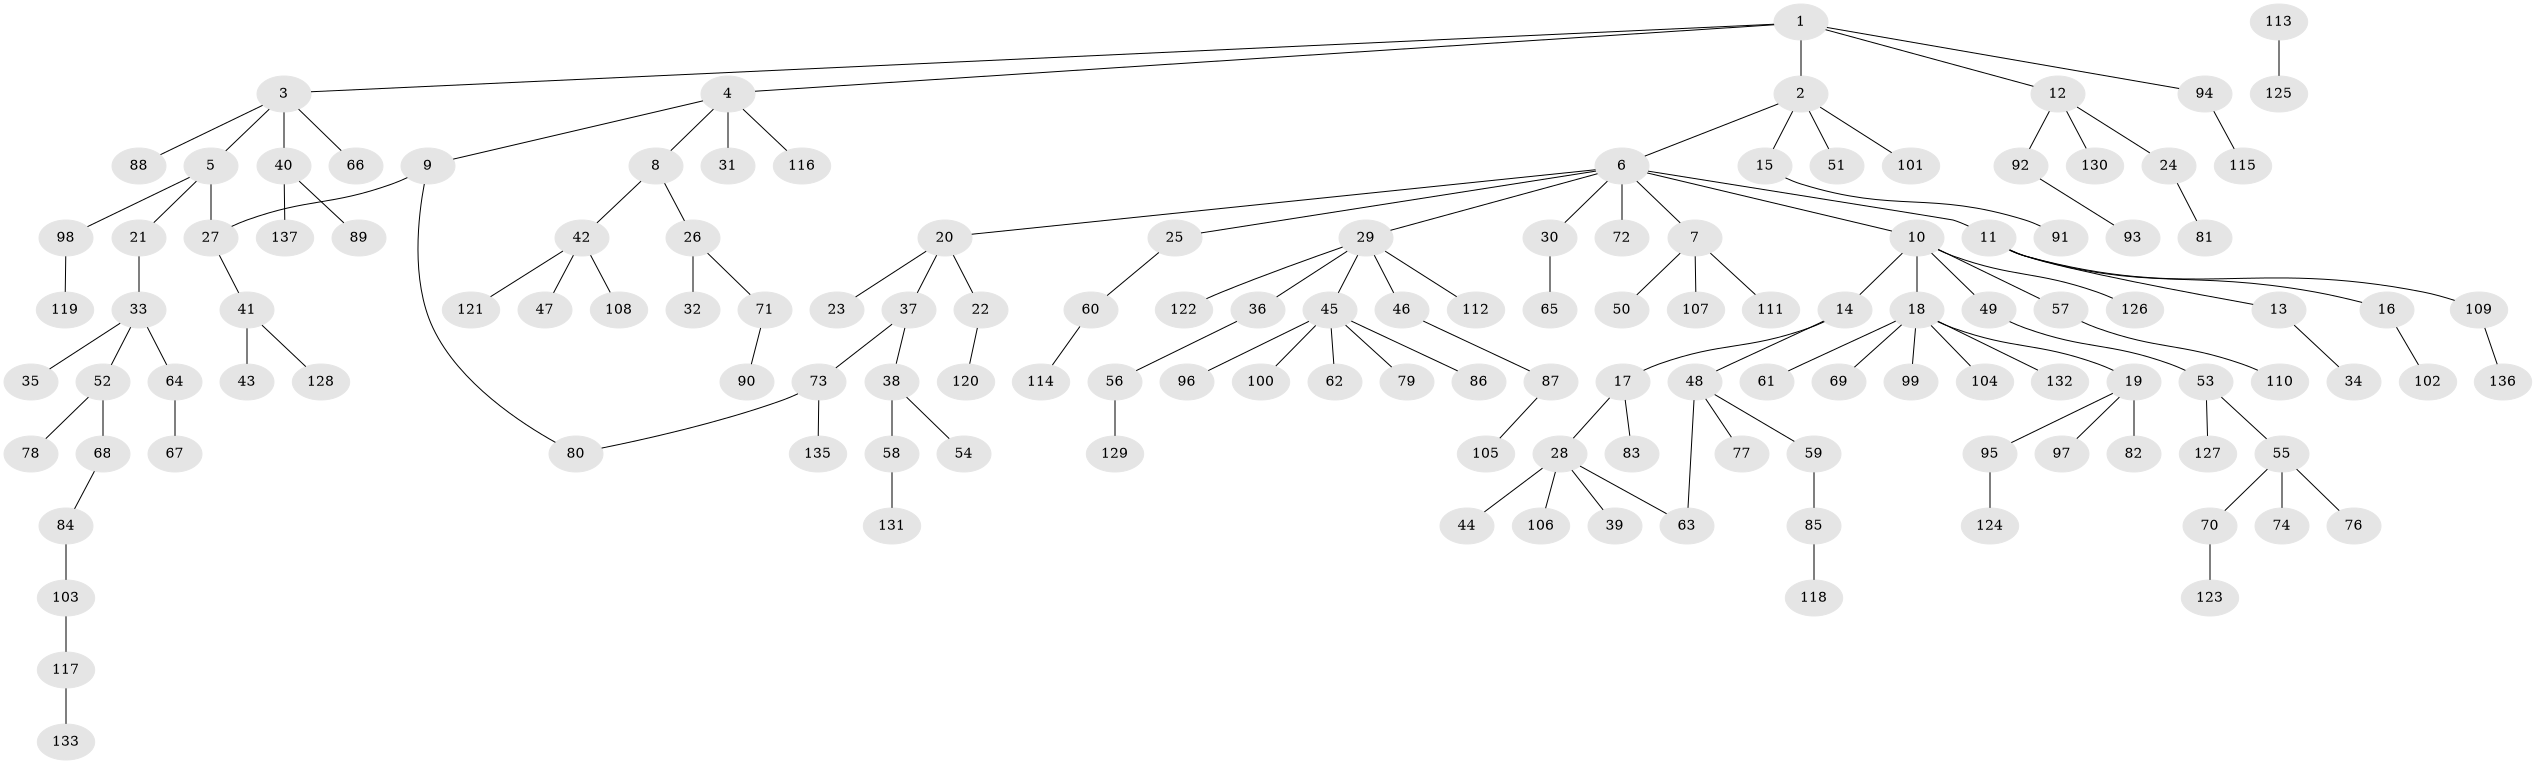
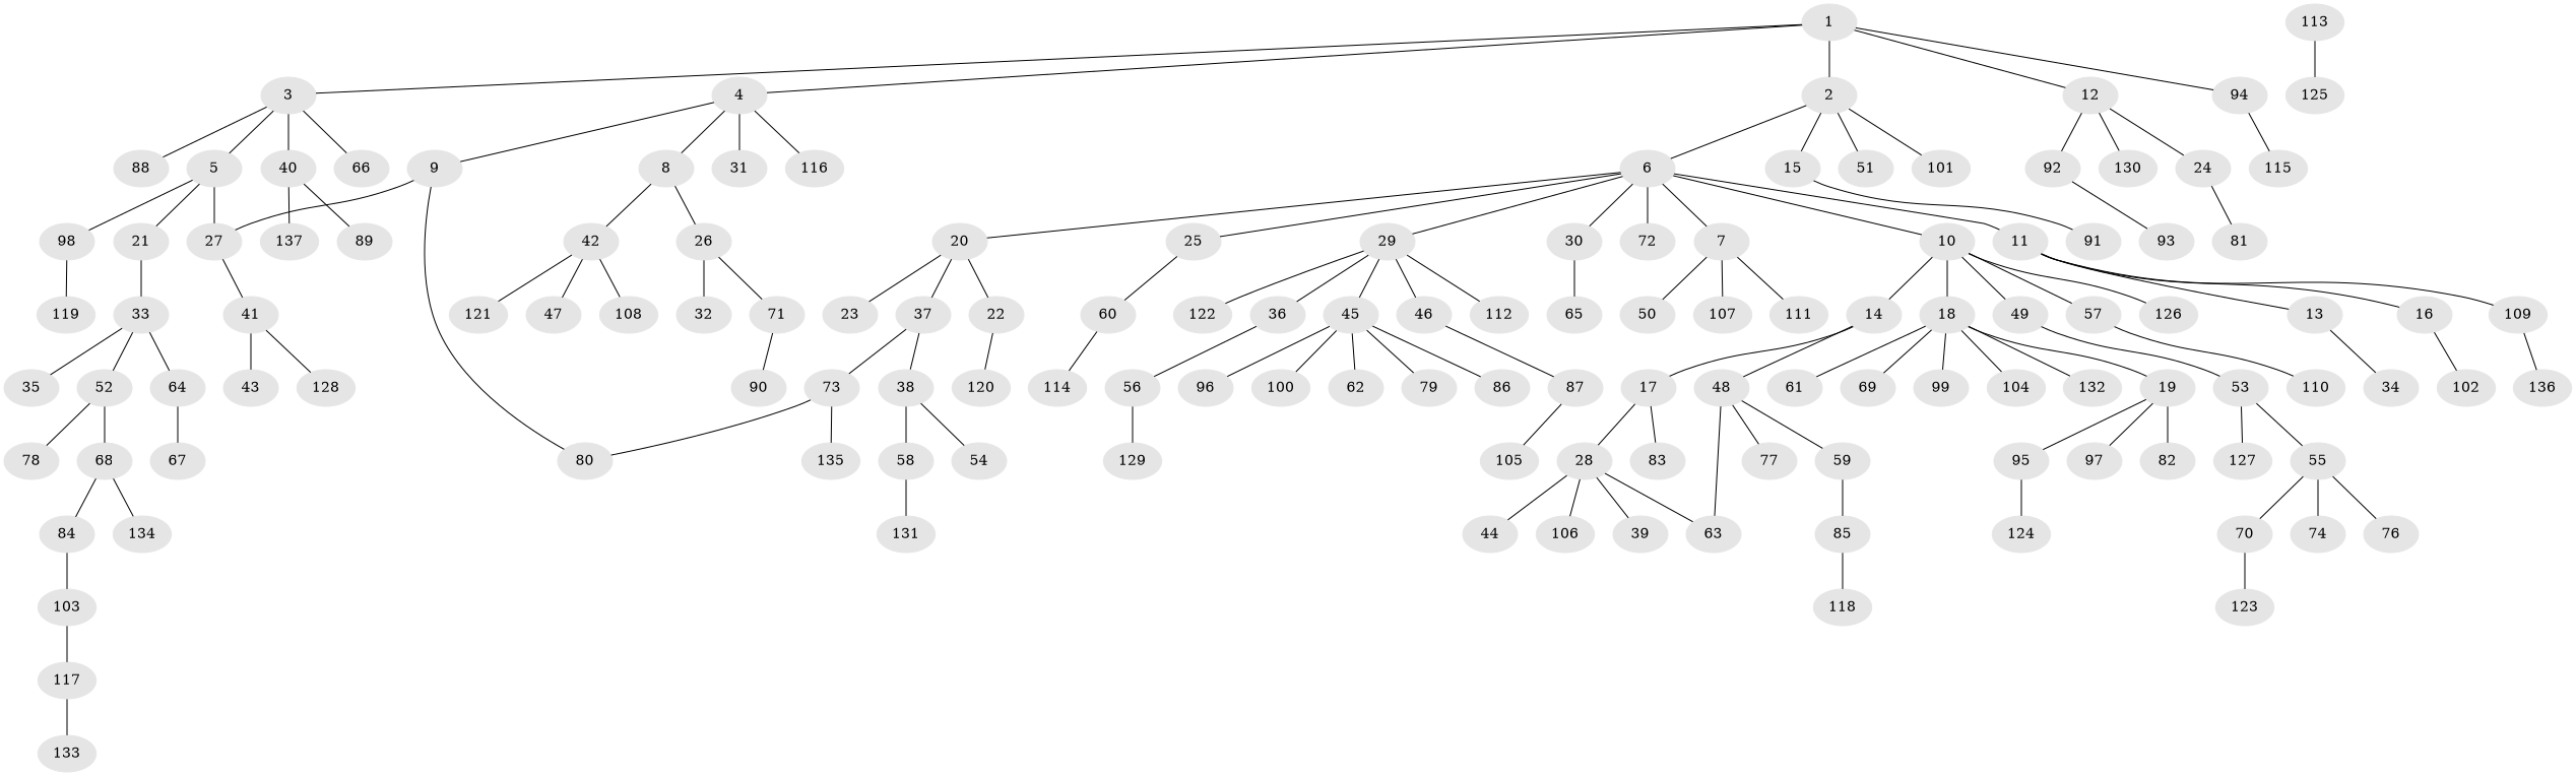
  graph {
    node [color=gray90 style=filled]
    1
    2
    3
    4
    12
    94
    6
    15
    51
    101
    5
    40
    66
    88
    8
    9
    31
    116
    24
    92
    130
    115
    7
    10
    11
    20
    25
    29
    30
    72
    91
    113
    125
    21
    27
    98
    89
    137
    26
    42
    80
    33
    41
    119
    50
    107
    111
    14
    18
    49
    57
    126
    13
    16
    109
    22
    23
    37
    60
    36
    45
    46
    112
    122
    65
    32
    71
    47
    108
    121
    17
    48
    19
    61
    69
    99
    104
    132
    53
    110
    34
    102
    136
    81
    93
    28
    83
    63
    59
    77
    39
    44
    106
    82
    95
    97
    124
    120
    38
    73
    35
    52
    64
    114
    90
    43
    128
    56
    62
    79
    86
    96
    100
    87
    68
    78
    67
    129
    54
    58
    135
    131
    105
    85
    55
    127
    84
+   134
    70
    74
    76
    123
    118
    103
    117
    133
    1 -- 2
    1 -- 3
    1 -- 4
    1 -- 12
    1 -- 94
    2 -- 6
    2 -- 15
    2 -- 51
    2 -- 101
    3 -- 5
    3 -- 40
    3 -- 66
    3 -- 88
    4 -- 8
    4 -- 9
    4 -- 31
    4 -- 116
    12 -- 24
    12 -- 92
    12 -- 130
    94 -- 115
    6 -- 7
    6 -- 10
    6 -- 11
    6 -- 20
    6 -- 25
    6 -- 29
    6 -- 30
    6 -- 72
    15 -- 91
    5 -- 21
    5 -- 27
    5 -- 98
    40 -- 89
    40 -- 137
    8 -- 26
    8 -- 42
    9 -- 27
    9 -- 80
    24 -- 81
    92 -- 93
    7 -- 50
    7 -- 107
    7 -- 111
    10 -- 14
    10 -- 18
    10 -- 49
    10 -- 57
    10 -- 126
    11 -- 13
    11 -- 16
    11 -- 109
    20 -- 22
    20 -- 23
    20 -- 37
    25 -- 60
    29 -- 36
    29 -- 45
    29 -- 46
    29 -- 112
    29 -- 122
    30 -- 65
    113 -- 125
    21 -- 33
    27 -- 41
    98 -- 119
    26 -- 32
    26 -- 71
    42 -- 47
    42 -- 108
    42 -- 121
    33 -- 35
    33 -- 52
    33 -- 64
    41 -- 43
    41 -- 128
    14 -- 17
    14 -- 48
    18 -- 19
    18 -- 61
    18 -- 69
    18 -- 99
    18 -- 104
    18 -- 132
    49 -- 53
    57 -- 110
    13 -- 34
    16 -- 102
    109 -- 136
    22 -- 120
    37 -- 38
    37 -- 73
    60 -- 114
    36 -- 56
    45 -- 62
    45 -- 79
    45 -- 86
    45 -- 96
    45 -- 100
    46 -- 87
    71 -- 90
    17 -- 28
    17 -- 83
    48 -- 63
    48 -- 59
    48 -- 77
    19 -- 82
    19 -- 95
    19 -- 97
    53 -- 55
    53 -- 127
    28 -- 63
    28 -- 39
    28 -- 44
    28 -- 106
    59 -- 85
    95 -- 124
    38 -- 54
    38 -- 58
    73 -- 80
    73 -- 135
    52 -- 68
    52 -- 78
    64 -- 67
    56 -- 129
    87 -- 105
    68 -- 84
+   68 -- 134
    58 -- 131
    85 -- 118
    55 -- 70
    55 -- 74
    55 -- 76
    84 -- 103
    70 -- 123
    103 -- 117
    117 -- 133
  }
